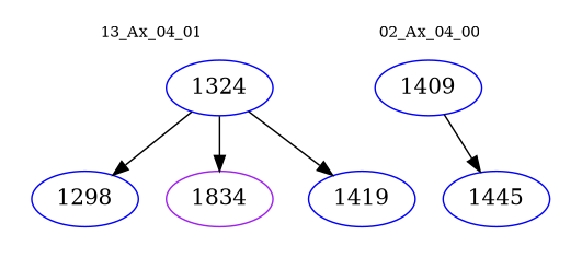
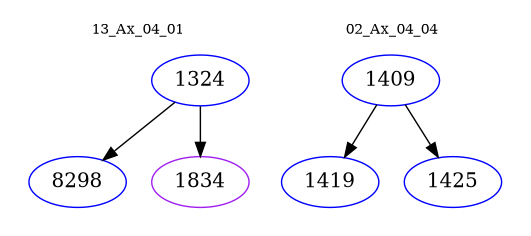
  digraph {
    node [color=blue]
    edge [color=black]
    n1 [label=1324]
-   n2 [label=1298]
+   n2 [label=8298]
    n3 [color=purple label=1834]
    n4 [label=1409]
    n5 [label=1419]
-   n6 [label=1445]
+   n6 [label=1425]
    subgraph cluster_1 {
      color=white
      fontsize=10
      label="13_Ax_04_01"
      n1
      n2
      n3
    }
    subgraph cluster_2 {
      color=white
      fontsize=10
-     label="02_Ax_04_00"
+     label="02_Ax_04_04"
      n4
      n5
      n6
    }
    n1 -> n2
    n1 -> n3
-   n1 -> n5
+   n4 -> n5
    n4 -> n6
  }
